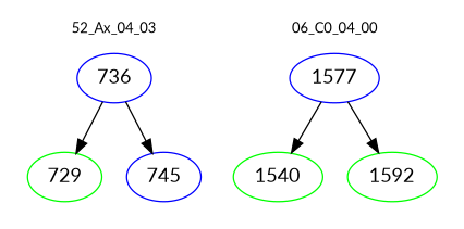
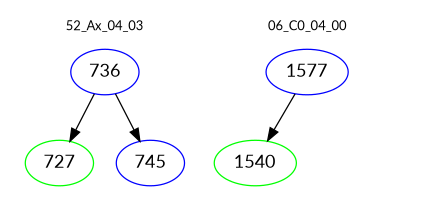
  digraph {
    fontname=Lato
    node [color=blue fontname=Lato]
    edge [color=black fontname=Lato]
    n1 [label=736]
-   n2 [color=green label=729]
+   n2 [color=green label=727]
    n3 [label=745]
    n4 [label=1577]
    n5 [color=green label=1540]
-   n6 [color=green label=1592]
    subgraph cluster_1 {
      color=white
      fontsize=10
      label="52_Ax_04_03"
      n1
      n2
      n3
    }
    subgraph cluster_2 {
      color=white
      fontsize=10
      label="06_C0_04_00"
      n4
      n5
-     n6
    }
    n1 -> n2
    n1 -> n3
    n4 -> n5
-   n4 -> n6
  }
